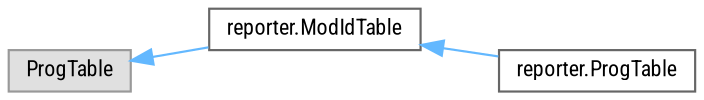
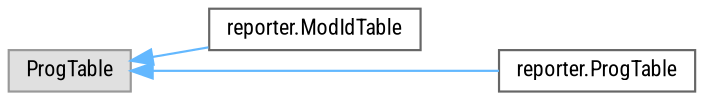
  digraph {
    fontname="Roboto Condensed"
    rankdir=LR
    node [color=grey40 fillcolor=white fontname="Roboto Condensed" fontsize=10 shape=box style=filled]
    edge [color=steelblue1 dir=back fontname="Roboto Condensed" fontsize=10 labelfontname=Helvetica labelfontsize=10 style=solid]
    n1 [color=grey60 fillcolor="#E0E0E0" height=0.2 label=ProgTable width=0.4]
    n2 [height=0.2 label="reporter.ModIdTable" width=0.4]
    n3 [height=0.2 label="reporter.ProgTable" width=0.4]
    n1 -> n2
-   n2 -> n3
+   n1 -> n3
  }
